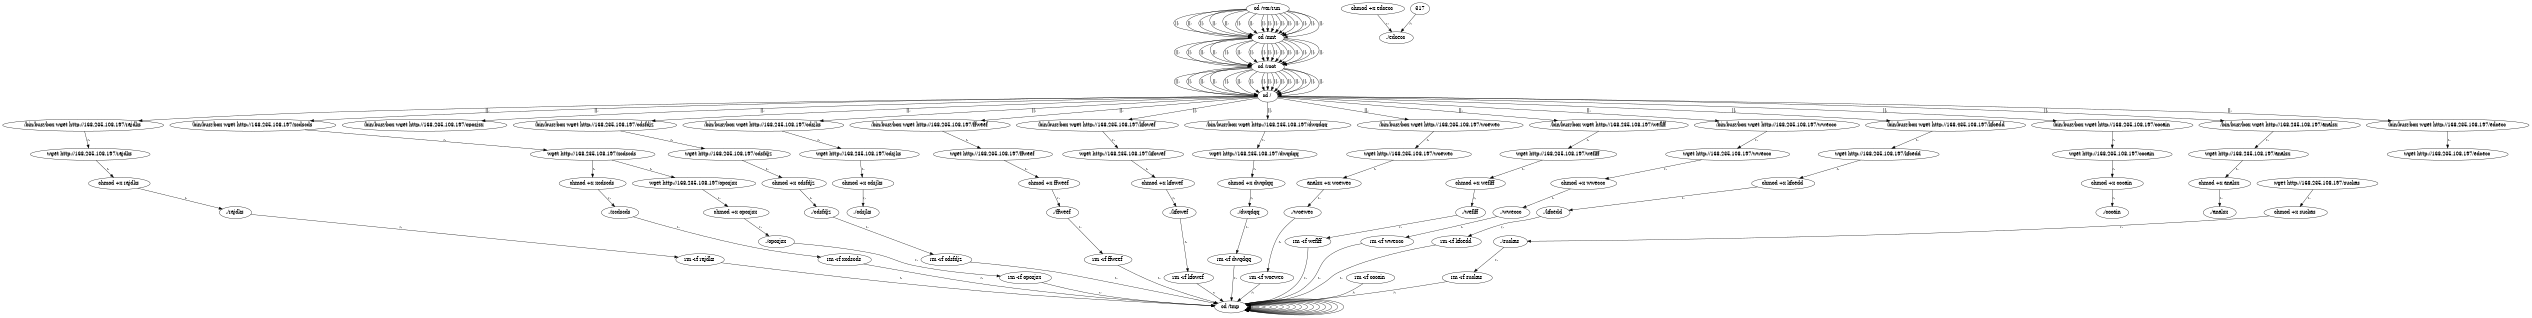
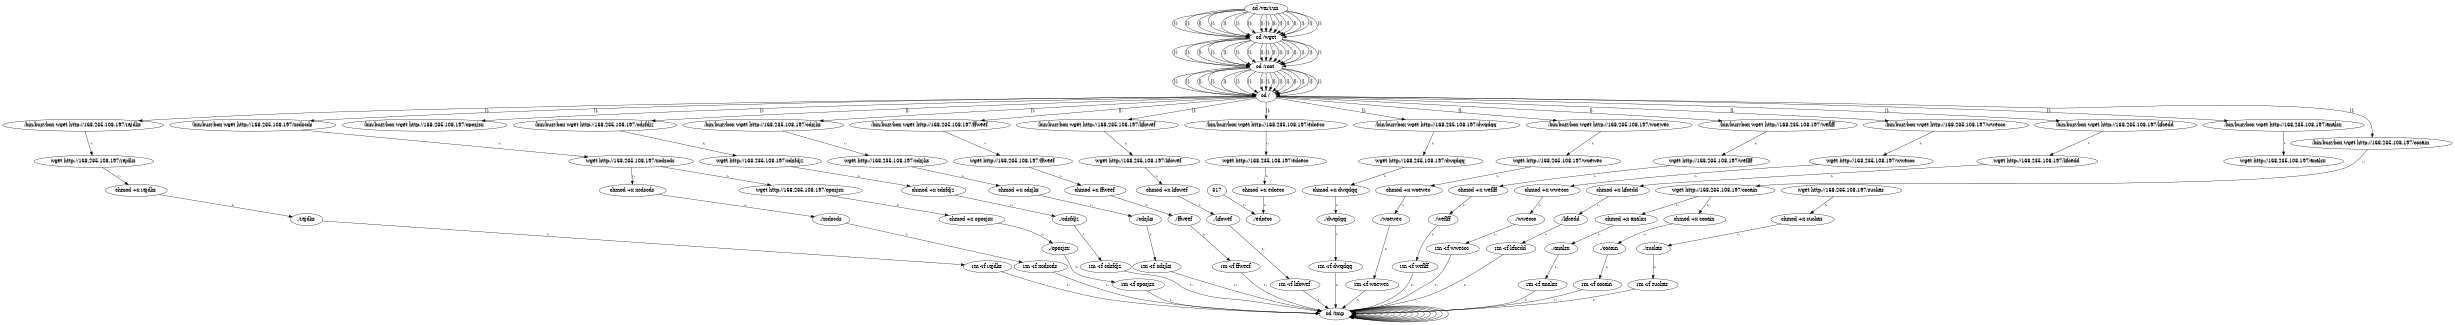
  digraph {
    n1 [label="cd /tmp "]
    n2 [label="cd /var/run "]
-   n3 [label="cd /mnt "]
+   n3 [label="cd /wget"]
    n4 [label="cd /root "]
    n5 [label="cd / "]
    n6 [label="/bin/busybox wget http://168.235.108.197/rajdks "]
    n7 [label="/bin/busybox wget http://168.235.108.197/xcdscds "]
    n8 [label="/bin/busybox wget http://168.235.108.197/oposjsx "]
    n9 [label="/bin/busybox wget http://168.235.108.197/cdsfdjz "]
    n10 [label="/bin/busybox wget http://168.235.108.197/cdsjks "]
    n11 [label="/bin/busybox wget http://168.235.108.197/ffweef "]
    n12 [label="/bin/busybox wget http://168.235.108.197/kfowef "]
    n13 [label="/bin/busybox wget http://168.235.108.197/dwqdqq "]
    n14 [label="/bin/busybox wget http://168.235.108.197/woewec "]
    n15 [label="/bin/busybox wget http://168.235.108.197/weflff "]
    n16 [label="/bin/busybox wget http://168.235.108.197/wweccc "]
-   n17 [label="/bin/busybox wget http://168.435.108.197/kfcedd"]
+   n17 [label="/bin/busybox wget http://168.235.108.197/kfcedd "]
    n18 [label="/bin/busybox wget http://168.235.108.197/cocain "]
    n19 [label="/bin/busybox wget http://168.235.108.197/analsx "]
    n20 [label="/bin/busybox wget http://168.235.108.197/edcecc "]
    n21 [label="wget http://168.235.108.197/rajdks "]
    n22 [label="wget http://168.235.108.197/xcdscds "]
    n23 [label="wget http://168.235.108.197/cdsfdjz "]
    n24 [label="wget http://168.235.108.197/cdsjks "]
    n25 [label="wget http://168.235.108.197/ffweef "]
    n26 [label="wget http://168.235.108.197/kfowef "]
    n27 [label="wget http://168.235.108.197/dwqdqq "]
    n28 [label="wget http://168.235.108.197/woewec "]
    n29 [label="wget http://168.235.108.197/weflff "]
    n30 [label="wget http://168.235.108.197/wweccc "]
    n31 [label="wget http://168.235.108.197/kfcedd "]
    n32 [label="wget http://168.235.108.197/cocain "]
    n33 [label="wget http://168.235.108.197/analsx "]
    n34 [label="wget http://168.235.108.197/edcecc "]
    n35 [label="chmod +x rajdks "]
    n36 [label="./rajdks "]
    n37 [label="rm -rf rajdks "]
    n38 [label="chmod +x xcdscds "]
    n39 [label="wget http://168.235.108.197/oposjsx "]
    n40 [label="./xcdscds "]
    n41 [label="rm -rf xcdscds "]
    n42 [label="chmod +x oposjsx "]
    n43 [label="./oposjsx "]
    n44 [label="rm -rf oposjsx "]
    n45 [label="chmod +x cdsfdjz "]
    n46 [label="./cdsfdjz "]
    n47 [label="rm -rf cdsfdjz "]
    n48 [label="chmod +x cdsjks "]
    n49 [label="./cdsjks "]
+   n50 [label="rm -rf cdsjks "]
    n51 [label="chmod +x ffweef "]
    n52 [label="./ffweef "]
    n53 [label="rm -rf ffweef "]
    n54 [label="chmod +x kfowef "]
    n55 [label="./kfowef "]
    n56 [label="rm -rf kfowef "]
    n57 [label="chmod +x dwqdqq "]
    n58 [label="./dwqdqq "]
    n59 [label="rm -rf dwqdqq "]
-   n60 [label="analsx +x woewec"]
+   n60 [label="chmod +x woewec "]
    n61 [label="./woewec "]
    n62 [label="rm -rf woewec "]
    n63 [label="chmod +x weflff "]
    n64 [label="./weflff "]
    n65 [label="rm -rf weflff "]
    n66 [label="chmod +x wweccc "]
    n67 [label="./wweccc "]
    n68 [label="rm -rf wweccc "]
    n69 [label="chmod +x kfcedd "]
    n70 [label="./kfcedd "]
    n71 [label="rm -rf kfcedd "]
    n72 [label="chmod +x cocain "]
    n73 [label="./cocain "]
    n74 [label="rm -rf cocain "]
    n75 [label="chmod +x analsx "]
    n76 [label="./analsx "]
+   n77 [label="rm -rf analsx "]
    n78 [label="wget http://168.235.108.197/suckas "]
    n79 [label="chmod +x suckas "]
    n80 [label="./suckas "]
    n81 [label="rm -rf suckas "]
    n82 [label="chmod +x edcecc "]
    n83 [label="./edcecc "]
    317
    n1 -> n1
    n1 -> n1
    n1 -> n1
    n1 -> n1
    n1 -> n1
    n1 -> n1
    n1 -> n1
    n1 -> n1
    n1 -> n1
    n1 -> n1
    n1 -> n1
    n1 -> n1
    n1 -> n1
    n1 -> n1
    n1 -> n1
    n1 -> n1
    n2 -> n3 [label="||,"]
    n2 -> n3 [label="||,"]
    n2 -> n3 [label="||,"]
    n2 -> n3 [label="||,"]
    n2 -> n3 [label="||,"]
    n2 -> n3 [label="||,"]
    n2 -> n3 [label="||,"]
    n2 -> n3 [label="||,"]
    n2 -> n3 [label="||,"]
    n2 -> n3 [label="||,"]
    n2 -> n3 [label="||,"]
    n2 -> n3 [label="||,"]
    n2 -> n3 [label="||,"]
    n2 -> n3 [label="||,"]
    n2 -> n3 [label="||,"]
    n2 -> n3 [label="||,"]
    n3 -> n4 [label="||,"]
    n3 -> n4 [label="||,"]
    n3 -> n4 [label="||,"]
    n3 -> n4 [label="||,"]
    n3 -> n4 [label="||,"]
    n3 -> n4 [label="||,"]
    n3 -> n4 [label="||,"]
    n3 -> n4 [label="||,"]
    n3 -> n4 [label="||,"]
    n3 -> n4 [label="||,"]
    n3 -> n4 [label="||,"]
    n3 -> n4 [label="||,"]
    n3 -> n4 [label="||,"]
    n3 -> n4 [label="||,"]
    n3 -> n4 [label="||,"]
    n3 -> n4 [label="||,"]
    n4 -> n5 [label="||,"]
    n4 -> n5 [label="||,"]
    n4 -> n5 [label="||,"]
    n4 -> n5 [label="||,"]
    n4 -> n5 [label="||,"]
    n4 -> n5 [label="||,"]
    n4 -> n5 [label="||,"]
    n4 -> n5 [label="||,"]
    n4 -> n5 [label="||,"]
    n4 -> n5 [label="||,"]
    n4 -> n5 [label="||,"]
    n4 -> n5 [label="||,"]
    n4 -> n5 [label="||,"]
    n4 -> n5 [label="||,"]
    n4 -> n5 [label="||,"]
    n4 -> n5 [label="||,"]
    n5 -> n6 [label="||,"]
    n5 -> n7 [label="||,"]
    n5 -> n8 [label="||,"]
    n5 -> n9 [label="||,"]
    n5 -> n10 [label="||,"]
    n5 -> n11 [label="||,"]
    n5 -> n12 [label="||,"]
    n5 -> n13 [label="||,"]
    n5 -> n14 [label="||,"]
    n5 -> n15 [label="||,"]
    n5 -> n16 [label="||,"]
    n5 -> n17 [label="||,"]
    n5 -> n18 [label="||,"]
    n5 -> n19 [label="||,"]
    n5 -> n20 [label="||,"]
    n6 -> n21 [label=";,"]
    n7 -> n22 [label=";,"]
    n9 -> n23 [label=";,"]
    n10 -> n24 [label=";,"]
    n11 -> n25 [label=";,"]
    n12 -> n26 [label=";,"]
    n13 -> n27 [label=";,"]
    n14 -> n28 [label=";,"]
    n15 -> n29 [label=";,"]
    n16 -> n30 [label=";,"]
    n17 -> n31 [label=";,"]
    n18 -> n32 [label=";,"]
    n19 -> n33 [label=";,"]
    n20 -> n34 [label=";,"]
    n21 -> n35 [label=";,"]
    n22 -> n38 [label=";,"]
    n22 -> n39 [label=";,"]
    n23 -> n45 [label=";,"]
    n24 -> n48 [label=";,"]
    n25 -> n51 [label=";,"]
    n26 -> n54 [label=";,"]
    n27 -> n57 [label=";,"]
    n28 -> n60 [label=";,"]
    n29 -> n63 [label=";,"]
    n30 -> n66 [label=";,"]
    n31 -> n69 [label=";,"]
    n32 -> n72 [label=";,"]
-   n33 -> n75 [label=";,"]
+   n32 -> n75 [label=";,"]
+   n34 -> n82 [label=";,"]
    n35 -> n36 [label=";,"]
    n36 -> n37 [label=";,"]
    n37 -> n1 [label=";,"]
    n38 -> n40 [label=";,"]
    n39 -> n42 [label=";,"]
    n40 -> n41 [label=";,"]
    n41 -> n1 [label=";,"]
    n42 -> n43 [label=";,"]
    n43 -> n44 [label=";,"]
    n44 -> n1 [label=";,"]
    n45 -> n46 [label=";,"]
    n46 -> n47 [label=";,"]
    n47 -> n1 [label=";,"]
    n48 -> n49 [label=";,"]
+   n49 -> n50 [label=";,"]
+   n50 -> n1 [label=";,"]
    n51 -> n52 [label=";,"]
    n52 -> n53 [label=";,"]
    n53 -> n1 [label=";,"]
    n54 -> n55 [label=";,"]
    n55 -> n56 [label=";,"]
    n56 -> n1 [label=";,"]
    n57 -> n58 [label=";,"]
    n58 -> n59 [label=";,"]
    n59 -> n1 [label=";,"]
    n60 -> n61 [label=";,"]
    n61 -> n62 [label=";,"]
    n62 -> n1 [label=";,"]
    n63 -> n64 [label=";,"]
    n64 -> n65 [label=";,"]
    n65 -> n1 [label=";,"]
    n66 -> n67 [label=";,"]
    n67 -> n68 [label=";,"]
    n68 -> n1 [label=";,"]
    n69 -> n70 [label=";,"]
    n70 -> n71 [label=";,"]
    n71 -> n1 [label=";,"]
    n72 -> n73 [label=";,"]
+   n73 -> n74 [label=";,"]
    n74 -> n1 [label=";,"]
    n75 -> n76 [label=";,"]
+   n76 -> n77 [label=";,"]
+   n77 -> n1 [label=";,"]
    n78 -> n79 [label=";,"]
    n79 -> n80 [label=";,"]
    n80 -> n81 [label=";,"]
    n81 -> n1 [label=";,"]
    n82 -> n83 [label=";,"]
    317 -> n83 [label=";,"]
  }
